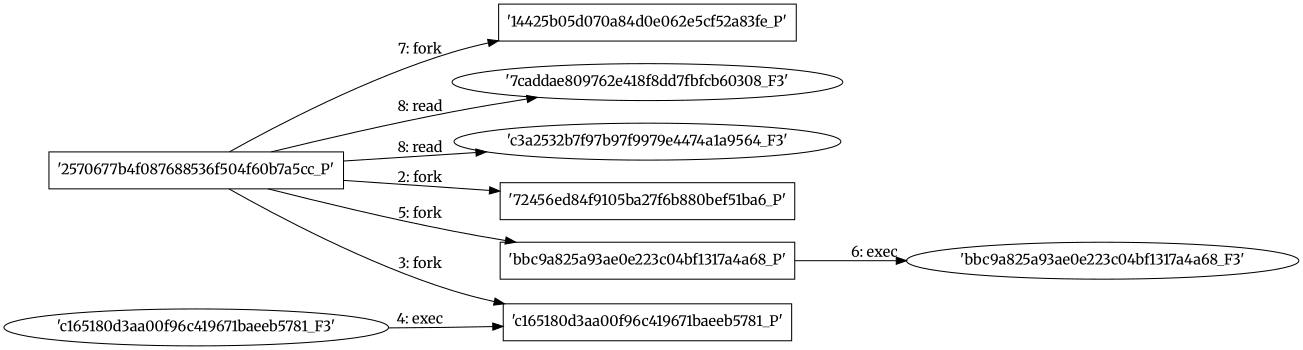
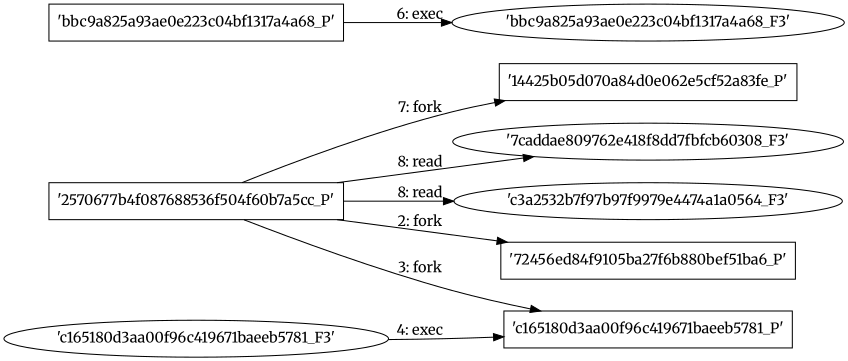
  digraph {
    engine=neato
    fixedsize=false
    fontname=Merriweather
    fontsize=10
    nodesep=0.3
    rankdir=LR
    ranksep=0
    splines=true
    node [fontname=Merriweather node_type=Process shape=box]
    edge [fontname=Merriweather]
-   "'c3a2532b7f97b97f9979e4474a1a0564_F3'" [node_type=file shape=ellipse label="'c3a2532b7f97b97f9979e4474a1a9564_F3'"]
+   "'c3a2532b7f97b97f9979e4474a1a0564_F3'" [node_type=file shape=ellipse]
    "'2570677b4f087688536f504f60b7a5cc_P'"
    "'72456ed84f9105ba27f6b880bef51ba6_P'"
    "'c165180d3aa00f96c419671baeeb5781_P'"
    "'bbc9a825a93ae0e223c04bf1317a4a68_P'"
    "'14425b05d070a84d0e062e5cf52a83fe_P'"
    "'7caddae809762e418f8dd7fbfcb60308_F3'" [node_type=file shape=ellipse]
    "'bbc9a825a93ae0e223c04bf1317a4a68_F3'" [node_type=File shape=ellipse]
    "'c165180d3aa00f96c419671baeeb5781_F3'" [node_type=File shape=ellipse]
    "'2570677b4f087688536f504f60b7a5cc_P'" -> "'c3a2532b7f97b97f9979e4474a1a0564_F3'" [label="8: read"]
    "'2570677b4f087688536f504f60b7a5cc_P'" -> "'72456ed84f9105ba27f6b880bef51ba6_P'" [label="2: fork"]
    "'2570677b4f087688536f504f60b7a5cc_P'" -> "'c165180d3aa00f96c419671baeeb5781_P'" [label="3: fork"]
-   "'2570677b4f087688536f504f60b7a5cc_P'" -> "'bbc9a825a93ae0e223c04bf1317a4a68_P'" [label="5: fork"]
    "'2570677b4f087688536f504f60b7a5cc_P'" -> "'14425b05d070a84d0e062e5cf52a83fe_P'" [label="7: fork"]
    "'2570677b4f087688536f504f60b7a5cc_P'" -> "'7caddae809762e418f8dd7fbfcb60308_F3'" [label="8: read"]
    "'bbc9a825a93ae0e223c04bf1317a4a68_P'" -> "'bbc9a825a93ae0e223c04bf1317a4a68_F3'" [label="6: exec"]
    "'c165180d3aa00f96c419671baeeb5781_F3'" -> "'c165180d3aa00f96c419671baeeb5781_P'" [label="4: exec"]
  }
